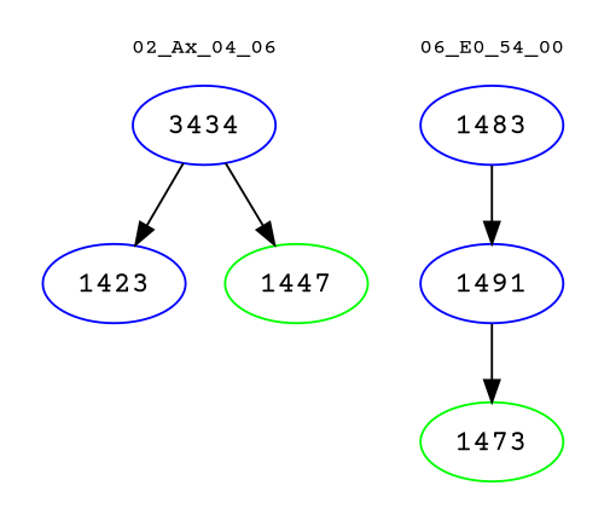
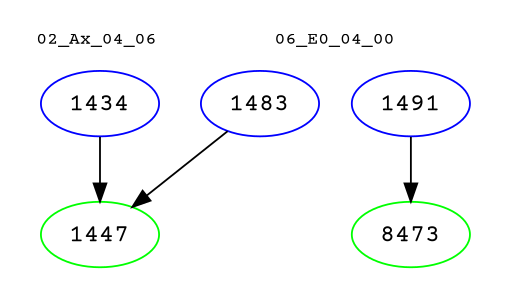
  digraph {
    fontname="Courier Prime"
    node [color=blue fontname="Courier Prime"]
    edge [color=black fontname="Courier Prime"]
-   n1 [label=3434]
-   n2 [label=1423]
+   n1 [label=1434]
    n3 [color=green label=1447]
    n4 [label=1483]
-   n5 [color=green label=1473]
+   n5 [color=green label=8473]
    n6 [label=1491]
    subgraph cluster_1 {
      color=white
      fontsize=10
      label="02_Ax_04_06"
      n1
-     n2
      n3
    }
    subgraph cluster_2 {
      color=white
      fontsize=10
-     label="06_E0_54_00"
+     label="06_E0_04_00"
      n4
      n5
      n6
    }
-   n1 -> n2
    n1 -> n3
-   n4 -> n6
+   n4 -> n3
    n6 -> n5
  }
